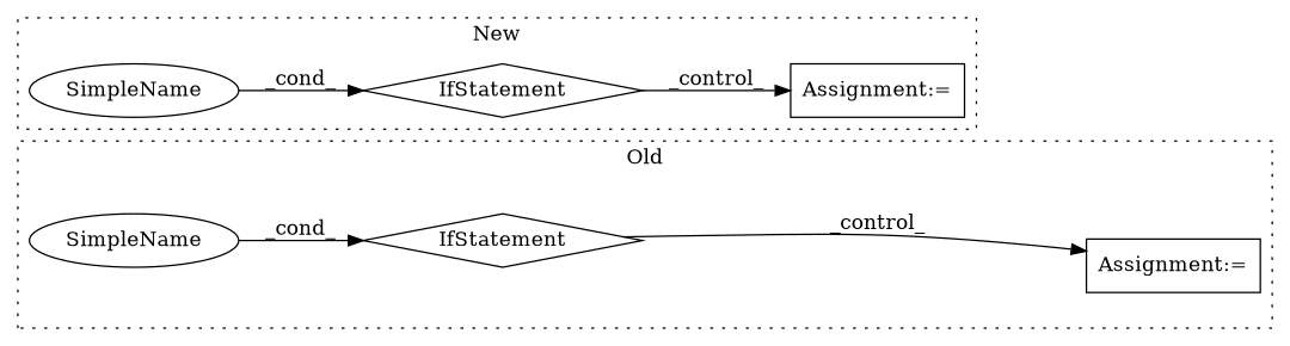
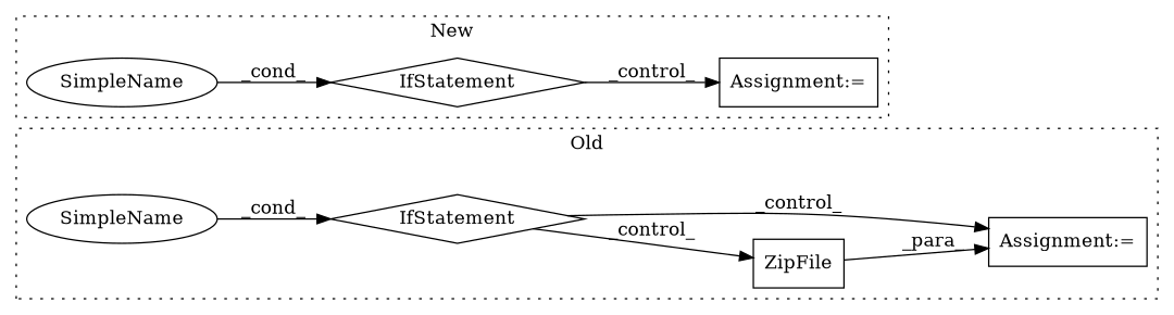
  digraph {
    rankdir=LR
    node [a=7 shape=box]
+   n1 [a=32 l="8,1" label=ZipFile s="5615,5624"]
    n2 [l=1 label="Assignment:=" s=5606]
    n3 [a=25 l="4,2" label=IfStatement s="5567,5594" shape=diamond]
    n4 [a=42 label=SimpleName shape=ellipse]
    n5 [a=25 l="8,2" label=IfStatement s="5096,5141" shape=diamond]
    n6 [l=1 label="Assignment:=" s=5353]
    n7 [a=42 label=SimpleName shape=ellipse]
    subgraph cluster_1 {
      label=Old
      style=dotted
+     n1
      n2
      n3
      n4
    }
    subgraph cluster_2 {
      label=New
      style=dotted
      n5
      n6
      n7
    }
+   n1 -> n2 [label=_para_]
+   n3 -> n1 [label=_control_]
    n3 -> n2 [label=_control_]
    n4 -> n3 [label=_cond_]
    n5 -> n6 [label=_control_]
    n7 -> n5 [label=_cond_]
  }
